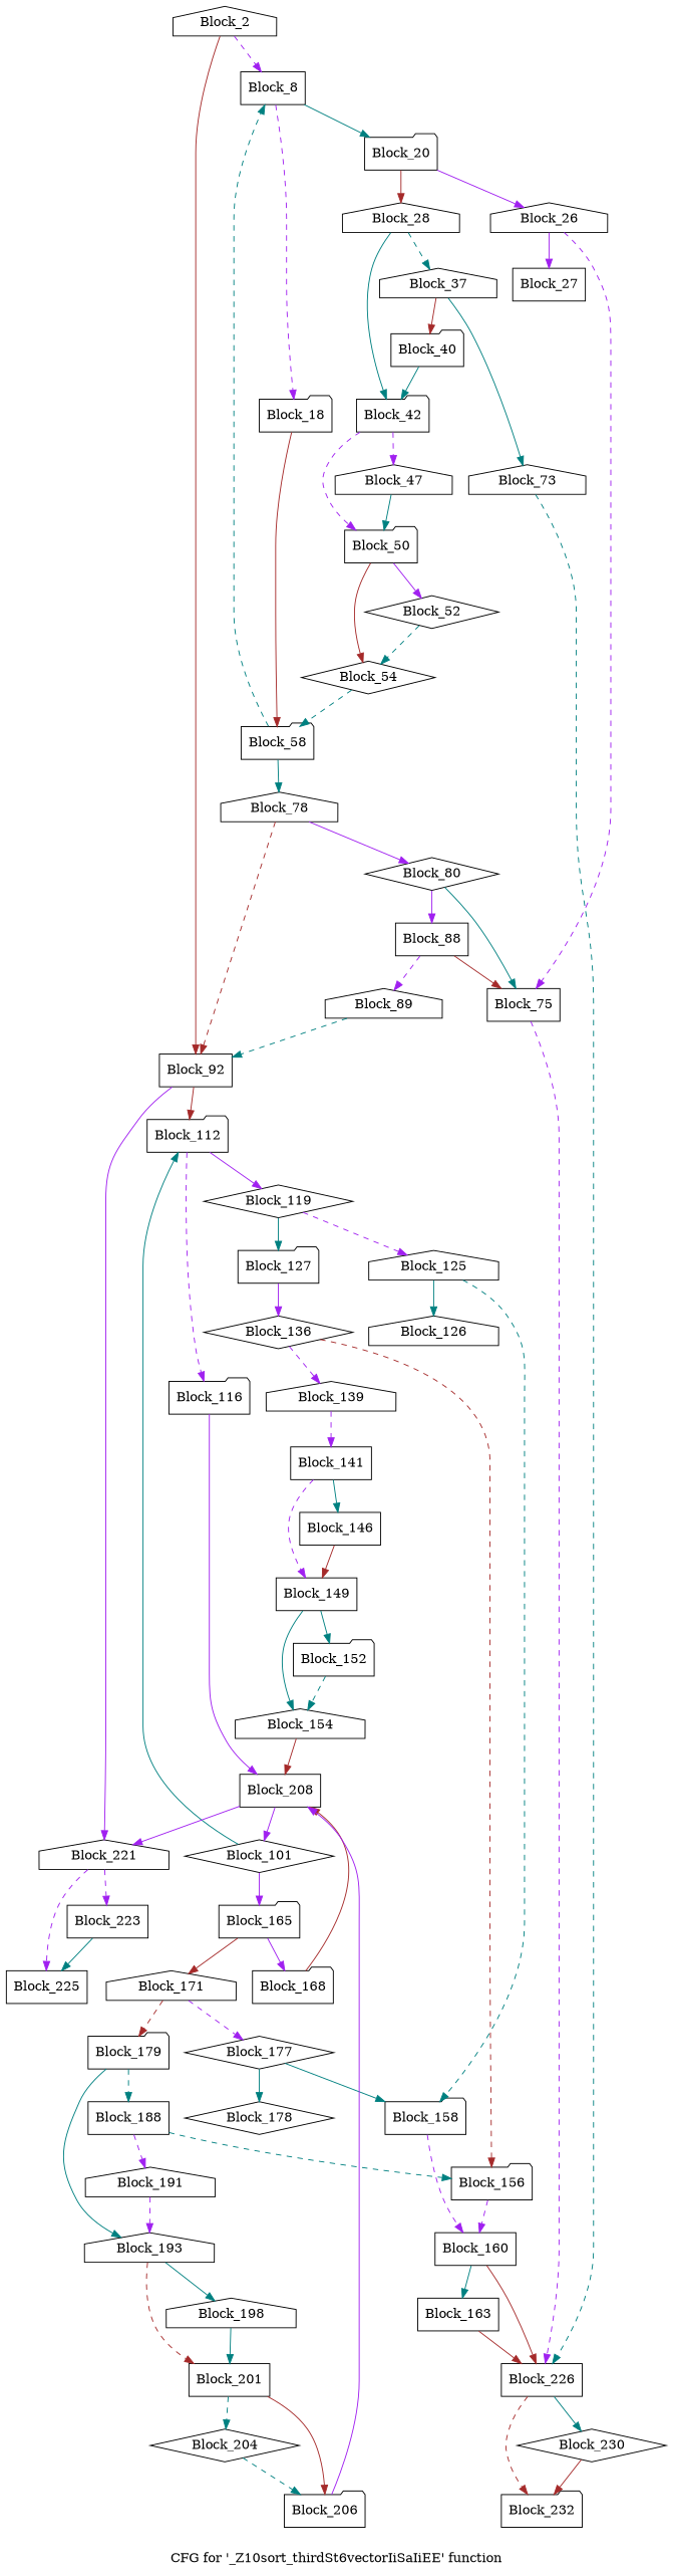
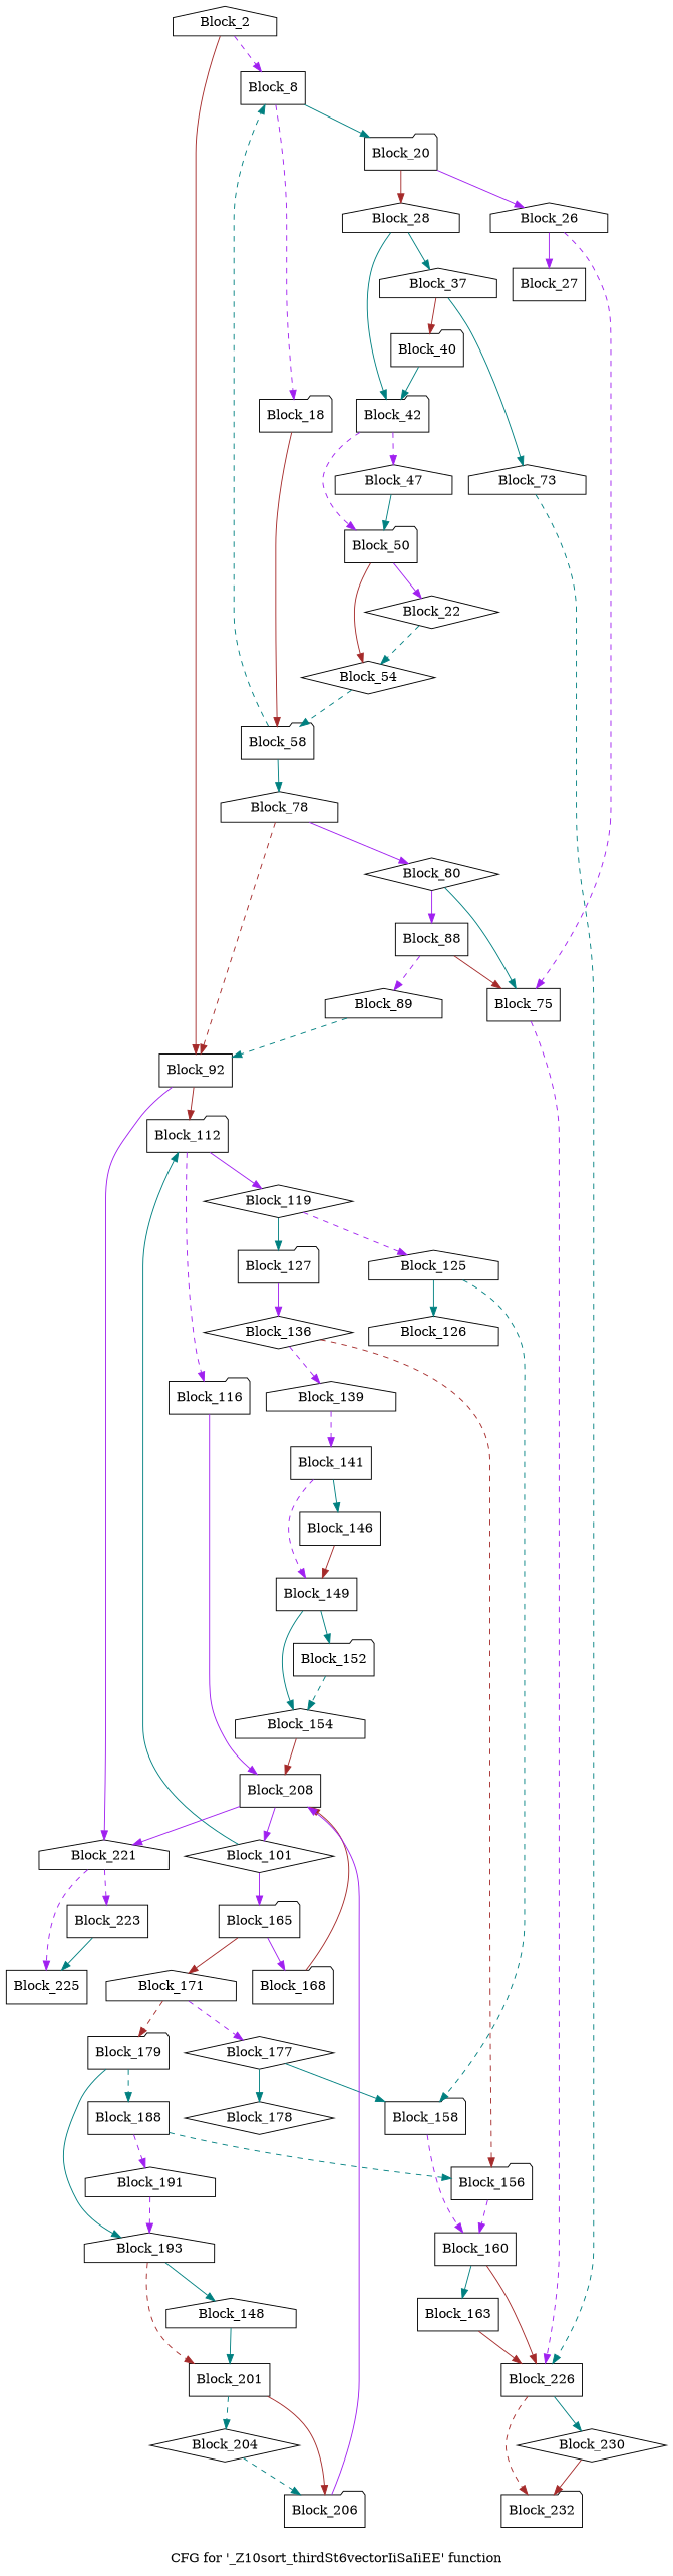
  digraph {
    label="CFG for '_Z10sort_thirdSt6vectorIiSaIiEE' function"
    node [shape=house]
    edge [color=purple style=solid]
    n1 [label=Block_2]
    n2 [label=Block_92 shape=box]
    n3 [label=Block_8 shape=box]
    n4 [label=Block_221]
    n5 [label=Block_112 shape=folder]
    n6 [label=Block_20 shape=folder]
    n7 [label=Block_18 shape=folder]
    n8 [label=Block_225 shape=box]
    n9 [label=Block_223 shape=box]
    n10 [label=Block_101 shape=diamond]
    n11 [label=Block_165 shape=folder]
    n12 [label=Block_26]
    n13 [label=Block_28]
    n14 [label=Block_58 shape=folder]
    n15 [label=Block_27 shape=box]
    n16 [label=Block_75 shape=box]
    n17 [label=Block_42 shape=folder]
    n18 [label=Block_37]
    n19 [label=Block_78]
    n20 [label=Block_80 shape=diamond]
    n21 [label=Block_226 shape=box]
    n22 [label=Block_47]
    n23 [label=Block_50 shape=folder]
    n24 [label=Block_40 shape=folder]
    n25 [label=Block_73]
    n26 [label=Block_232 shape=folder]
    n27 [label=Block_230 shape=diamond]
    n28 [label=Block_54 shape=diamond]
-   n29 [label=Block_52 shape=diamond]
+   n29 [label=Block_22 shape=diamond]
    n30 [label=Block_88 shape=box]
    n31 [label=Block_89]
    n32 [label=Block_119 shape=diamond]
    n33 [label=Block_116 shape=folder]
    n34 [label=Block_171]
    n35 [label=Block_168 shape=folder]
    n36 [label=Block_125]
    n37 [label=Block_127 shape=folder]
    n38 [label=Block_208 shape=box]
    n39 [label=Block_177 shape=diamond]
    n40 [label=Block_179 shape=folder]
    n41 [label=Block_126]
    n42 [label=Block_158 shape=folder]
    n43 [label=Block_136 shape=diamond]
    n44 [label=Block_160 shape=box]
    n45 [label=Block_141 shape=box]
    n46 [label=Block_146 shape=box]
    n47 [label=Block_149 shape=box]
    n48 [label=Block_139]
    n49 [label=Block_156 shape=folder]
    n50 [label=Block_163 shape=box]
    n51 [label=Block_154]
    n52 [label=Block_152 shape=folder]
    n53 [label=Block_178 shape=diamond]
    n54 [label=Block_193]
    n55 [label=Block_188 shape=box]
-   n56 [label=Block_198]
+   n56 [label=Block_148]
    n57 [label=Block_201 shape=box]
    n58 [label=Block_191]
    n59 [label=Block_206 shape=folder]
    n60 [label=Block_204 shape=diamond]
    n1 -> n2 [color=brown tailport=s0]
    n1 -> n3 [style=dashed tailport=s1]
    n2 -> n4 [tailport=s0]
    n2 -> n5 [color=brown tailport=s1]
    n3 -> n6 [color=teal tailport=s0]
    n3 -> n7 [style=dashed tailport=s1]
    n4 -> n8 [style=dashed tailport=s0]
    n4 -> n9 [style=dashed tailport=s1]
    n5 -> n32 [tailport=s0]
    n5 -> n33 [style=dashed tailport=s1]
    n6 -> n12 [tailport=s0]
    n6 -> n13 [color=brown tailport=s1]
    n7 -> n14 [color=brown]
    n9 -> n8 [color=teal]
    n10 -> n5 [color=teal tailport=s0]
    n10 -> n11 [tailport=s1]
    n11 -> n34 [color=brown tailport=s0]
    n11 -> n35 [tailport=s1]
    n12 -> n15
    n12 -> n16 [style=dashed]
    n13 -> n17 [color=teal tailport=s0]
-   n13 -> n18 [color=teal style=dashed tailport=s1]
+   n13 -> n18 [color=teal tailport=s1]
    n14 -> n3 [color=teal style=dashed tailport=s0]
    n14 -> n19 [color=teal tailport=s1]
    n16 -> n21 [style=dashed]
    n17 -> n22 [style=dashed tailport=s0]
    n17 -> n23 [style=dashed tailport=s1]
    n18 -> n24 [color=brown]
    n18 -> n25 [color=teal]
    n19 -> n2 [color=brown style=dashed tailport=s0]
    n19 -> n20 [tailport=s1]
    n20 -> n16 [color=teal]
    n20 -> n30
    n21 -> n26 [color=brown style=dashed tailport=s0]
    n21 -> n27 [color=teal tailport=s1]
    n22 -> n23 [color=teal]
    n23 -> n28 [color=brown tailport=s0]
    n23 -> n29 [tailport=s1]
    n24 -> n17 [color=teal]
    n25 -> n21 [color=teal style=dashed]
    n27 -> n26 [color=brown]
    n28 -> n14 [color=teal style=dashed]
    n29 -> n28 [color=teal style=dashed]
    n30 -> n16 [color=brown]
    n30 -> n31 [style=dashed]
    n31 -> n2 [color=teal style=dashed]
    n32 -> n36 [style=dashed tailport=s0]
    n32 -> n37 [color=teal tailport=s1]
    n33 -> n38
    n34 -> n39 [style=dashed tailport=s0]
    n34 -> n40 [color=brown style=dashed tailport=s1]
    n35 -> n38 [color=brown]
    n36 -> n41 [color=teal]
    n36 -> n42 [color=teal style=dashed]
    n37 -> n43 [tailport=s1]
    n38 -> n4 [tailport=s1]
    n38 -> n10 [tailport=s0]
    n39 -> n42 [color=teal]
    n39 -> n53 [color=teal]
    n40 -> n54 [color=teal tailport=s0]
    n40 -> n55 [color=teal style=dashed tailport=s1]
    n42 -> n44 [style=dashed]
    n43 -> n48 [style=dashed]
    n43 -> n49 [color=brown style=dashed]
    n44 -> n21 [color=brown tailport=s0]
    n44 -> n50 [color=teal tailport=s1]
    n45 -> n46 [color=teal tailport=s0]
    n45 -> n47 [style=dashed tailport=s1]
    n46 -> n47 [color=brown]
    n47 -> n51 [color=teal tailport=s0]
    n47 -> n52 [color=teal tailport=s1]
    n48 -> n45 [style=dashed]
    n49 -> n44 [style=dashed]
    n50 -> n21 [color=brown]
    n51 -> n38 [color=brown]
    n52 -> n51 [color=teal style=dashed]
    n54 -> n56 [color=teal tailport=s0]
    n54 -> n57 [color=brown style=dashed tailport=s1]
    n55 -> n49 [color=teal style=dashed]
    n55 -> n58 [style=dashed]
    n56 -> n57 [color=teal]
    n57 -> n59 [color=brown tailport=s0]
    n57 -> n60 [color=teal style=dashed tailport=s1]
    n58 -> n54 [style=dashed]
    n59 -> n38
    n60 -> n59 [color=teal style=dashed]
  }
